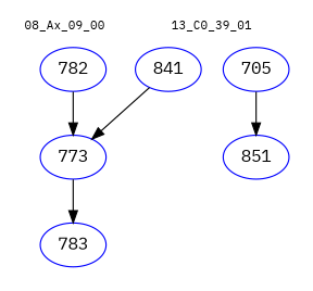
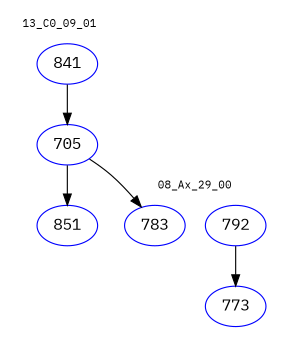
  digraph {
    fontname="IBM Plex Mono"
    node [color=blue fontname="IBM Plex Mono"]
    edge [color=black fontname="IBM Plex Mono"]
-   n1 [label=782]
+   n1 [label=792]
    n2 [label=773]
    n3 [label=783]
    n4 [label=841]
    n5 [label=705]
    n6 [label=851]
    subgraph cluster_1 {
      color=white
      fontsize=10
-     label="08_Ax_09_00"
+     label="08_Ax_29_00"
      n1
      n2
      n3
    }
    subgraph cluster_2 {
      color=white
      fontsize=10
-     label="13_C0_39_01"
+     label="13_C0_09_01"
      n4
      n5
      n6
    }
    n1 -> n2
-   n2 -> n3
-   n4 -> n2
+   n5 -> n3
+   n4 -> n5
    n5 -> n6
  }
